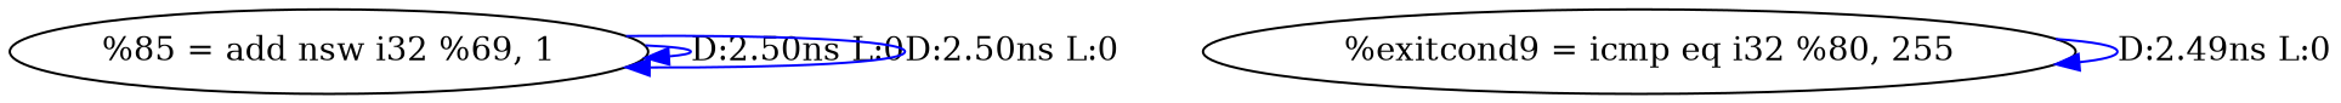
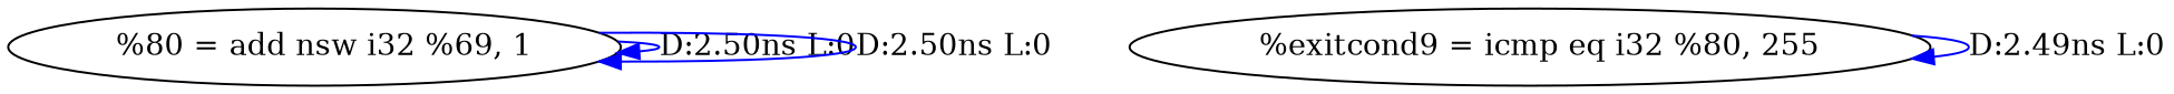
  digraph {
    edge [color=blue]
-   n1 [label="%85 = add nsw i32 %69, 1"]
+   n1 [label="  %80 = add nsw i32 %69, 1"]
    n2 [label="  %exitcond9 = icmp eq i32 %80, 255"]
    n1 -> n1 [label="D:2.50ns L:0"]
    n1 -> n1 [label="D:2.50ns L:0"]
    n2 -> n2 [label="D:2.49ns L:0"]
  }
